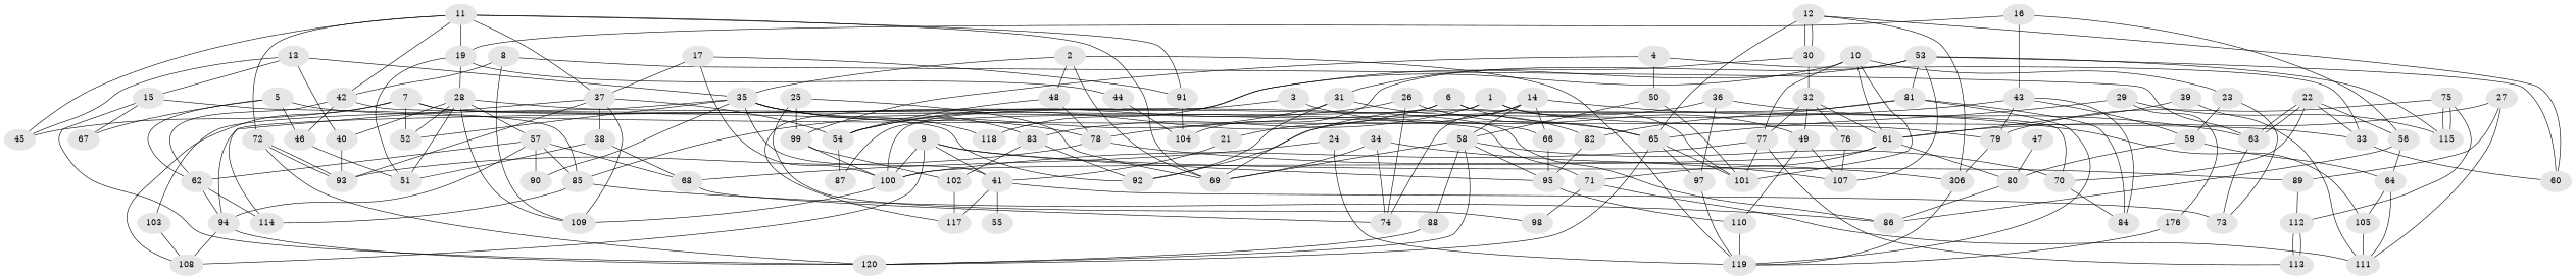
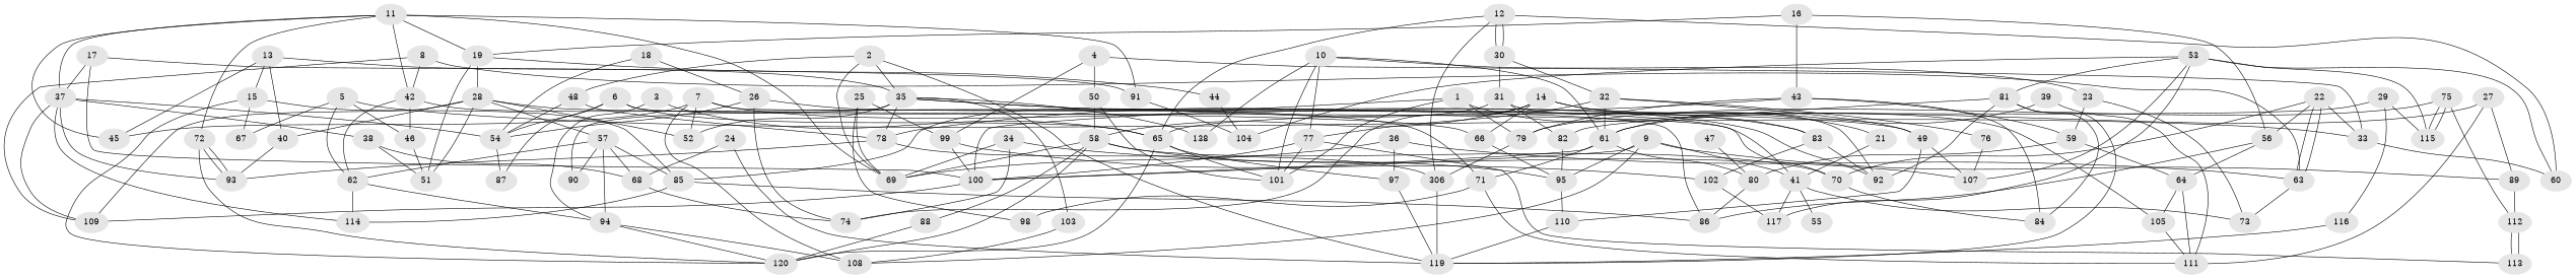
  graph {
    node [color=gray90 style=filled]
    1
    79
    83
    100
    101
    n6 [label=306]
    92
    102
    109
    2
    35
    48
    69
    119
    52
    41
-   118
+   118 [label=138]
    78
    90
    103
    54
    3
    65
    94
    120
    97
    108
    4
    33
    99
    50
    60
    36
    63
    5
    46
    62
    67
    51
    114
    6
    70
    87
    84
    7
    45
    86
    8
    42
    71
    73
    9
    89
    95
    55
    117
    112
    110
    10
    23
    61
    77
    59
    80
    113
    11
    19
    37
    72
    91
    28
    44
    38
    93
    104
    12
    30
    31
    32
    13
    15
    40
    85
    14
    21
    58
    66
    74
    105
    88
    111
    16
    43
    56
    64
    17
+   18
    26
    49
    57
    22
    24
    68
    25
    98
    107
    27
    29
    115
-   116 [label=176]
+   116
    82
    76
    34
    39
    47
    53
    81
    75
    1 -- 79
    1 -- 83
    1 -- 100
    1 -- 101
    79 -- n6
    83 -- 92
    83 -- 102
    100 -- 109
    n6 -- 119
    102 -- 117
    2 -- 35
    2 -- 48
    2 -- 69
    2 -- 119
    35 -- 83
    35 -- 52
    35 -- 41
    35 -- 118
    35 -- 78
    35 -- 90
    35 -- 103
    48 -- 78
    48 -- 54
    41 -- 73
    41 -- 55
    41 -- 117
    78 -- n6
    78 -- 93
    103 -- 108
    54 -- 87
    3 -- 65
    3 -- 94
    65 -- 101
    65 -- 120
    65 -- 97
    94 -- 120
    94 -- 108
    97 -- 119
    4 -- 33
    4 -- 99
    4 -- 50
    33 -- 60
    99 -- 100
    99 -- 102
    50 -- 101
    50 -- 58
    36 -- 69
    36 -- 97
    36 -- 63
    63 -- 73
    5 -- 33
    5 -- 46
    5 -- 62
    5 -- 67
    46 -- 51
    62 -- 94
    62 -- 114
    6 -- 54
    6 -- 65
    6 -- 70
    6 -- 87
    70 -- 84
    7 -- 92
    7 -- 52
    7 -- 108
    7 -- 45
    7 -- 86
    8 -- 109
    8 -- 63
    8 -- 42
    42 -- 46
    42 -- 62
    42 -- 71
    71 -- 111
    71 -- 98
    9 -- 100
    9 -- 41
    9 -- 108
    9 -- 89
    9 -- 95
    89 -- 112
    95 -- 110
    112 -- 113
    112 -- 113
    110 -- 119
    10 -- 101
    10 -- 118
    10 -- 23
    10 -- 61
    10 -- 77
    23 -- 73
    23 -- 59
    61 -- 100
    61 -- 71
    61 -- 80
    77 -- 100
    77 -- 101
    77 -- 113
    59 -- 80
    59 -- 64
    80 -- 86
    11 -- 69
    11 -- 45
    11 -- 42
    11 -- 19
    11 -- 37
    11 -- 72
    11 -- 91
    19 -- 51
    19 -- 28
    19 -- 44
    37 -- 109
    37 -- 54
    37 -- 114
    37 -- 38
    37 -- 93
    72 -- 120
    72 -- 93
    72 -- 93
    91 -- 104
    28 -- 109
    28 -- 52
    28 -- 51
    28 -- 40
    28 -- 66
    28 -- 57
    44 -- 104
    38 -- 51
    38 -- 68
    12 -- n6
    12 -- 65
    12 -- 60
    12 -- 30
    12 -- 30
    30 -- 31
    30 -- 32
    31 -- 92
    31 -- 85
    31 -- 82
    32 -- 61
    32 -- 77
    32 -- 49
    32 -- 76
    13 -- 35
    13 -- 45
    13 -- 15
    13 -- 40
    15 -- 120
    15 -- 67
    15 -- 85
    40 -- 93
    85 -- 114
    85 -- 86
    14 -- 21
    14 -- 58
    14 -- 66
    14 -- 74
    14 -- 105
    21 -- 41
    58 -- 69
    58 -- 120
    58 -- 70
    58 -- 95
    58 -- 88
    66 -- 95
    105 -- 111
    88 -- 120
    16 -- 19
    16 -- 43
    16 -- 56
    43 -- 79
    43 -- 78
    43 -- 84
    43 -- 59
    56 -- 86
    56 -- 64
    64 -- 105
    64 -- 111
    17 -- 100
    17 -- 37
    17 -- 91
+   18 -- 54
+   18 -- 26
    26 -- 54
    26 -- 74
    26 -- 49
    49 -- 110
    49 -- 107
    57 -- 90
    57 -- 94
    57 -- 62
    57 -- 85
    57 -- 68
    22 -- 33
    22 -- 63
    22 -- 63
    22 -- 70
    22 -- 56
    24 -- 119
    24 -- 68
    68 -- 74
    25 -- 69
    25 -- 99
    25 -- 98
    27 -- 89
    27 -- 61
    27 -- 111
    29 -- 65
    29 -- 115
    29 -- 116
    116 -- 119
    82 -- 95
    76 -- 107
    34 -- 69
    34 -- 74
    34 -- 107
    39 -- 61
    39 -- 111
    47 -- 80
    53 -- 60
    53 -- 117
    53 -- 104
    53 -- 107
    53 -- 115
    53 -- 81
    81 -- 92
    81 -- 119
    81 -- 84
    81 -- 82
    75 -- 79
    75 -- 112
    75 -- 115
    75 -- 115
  }
